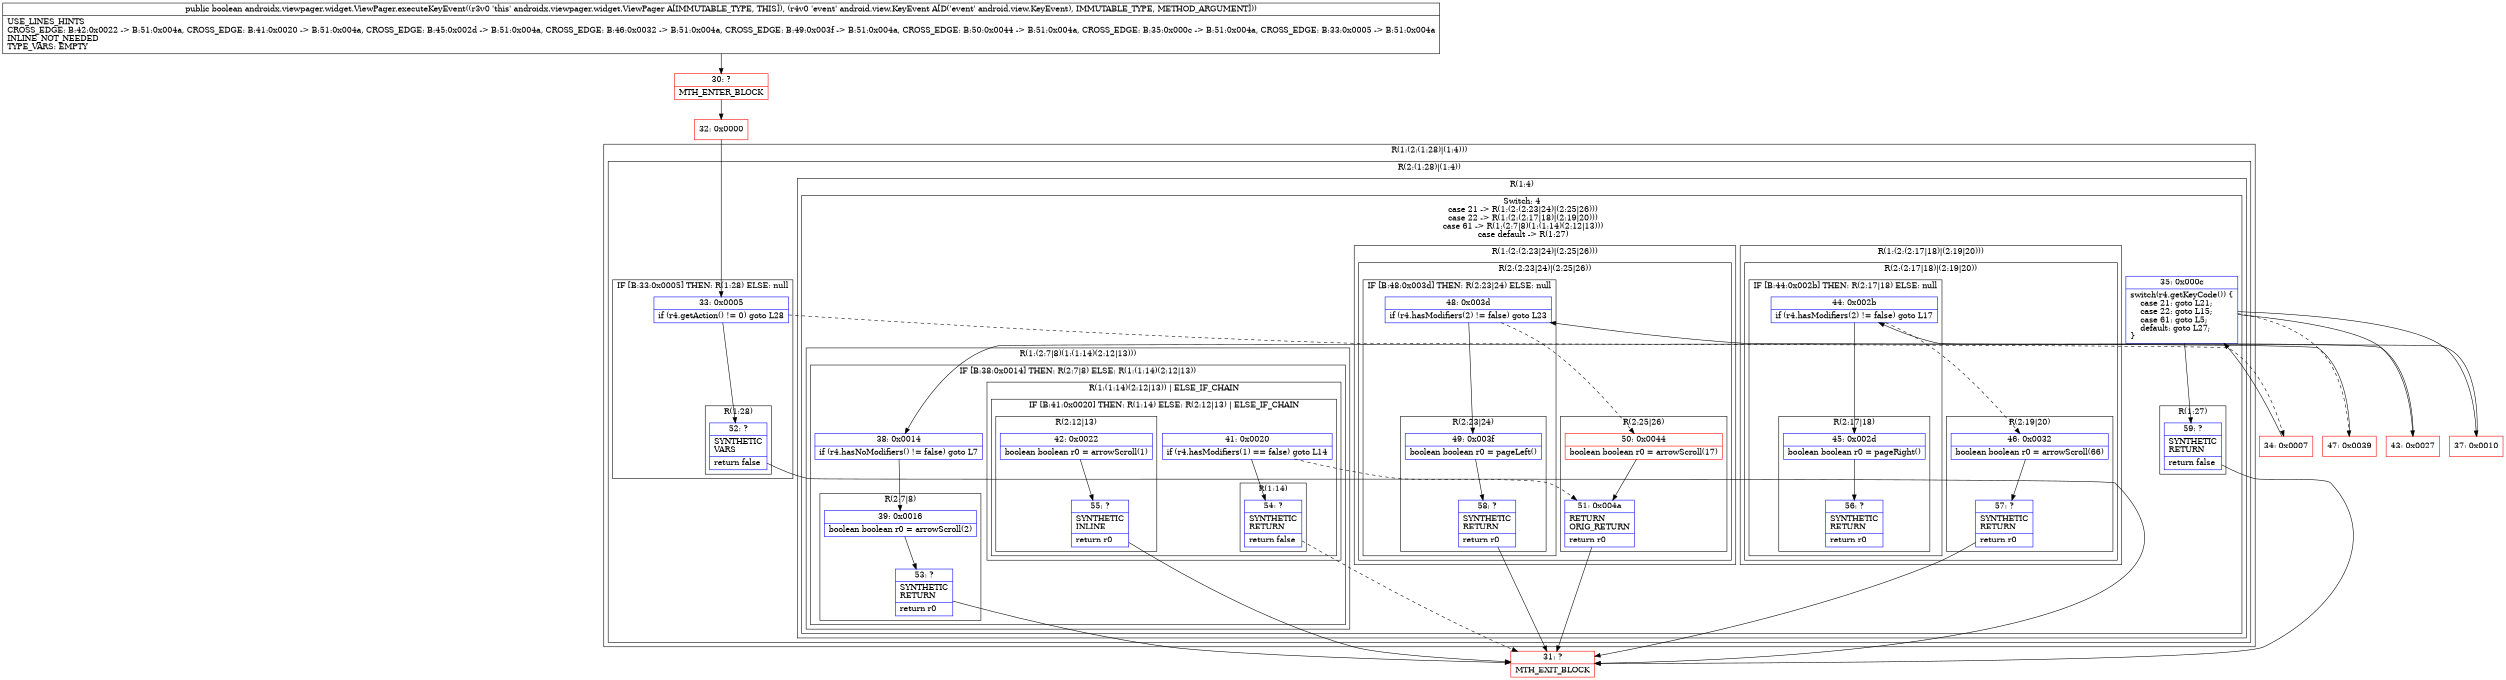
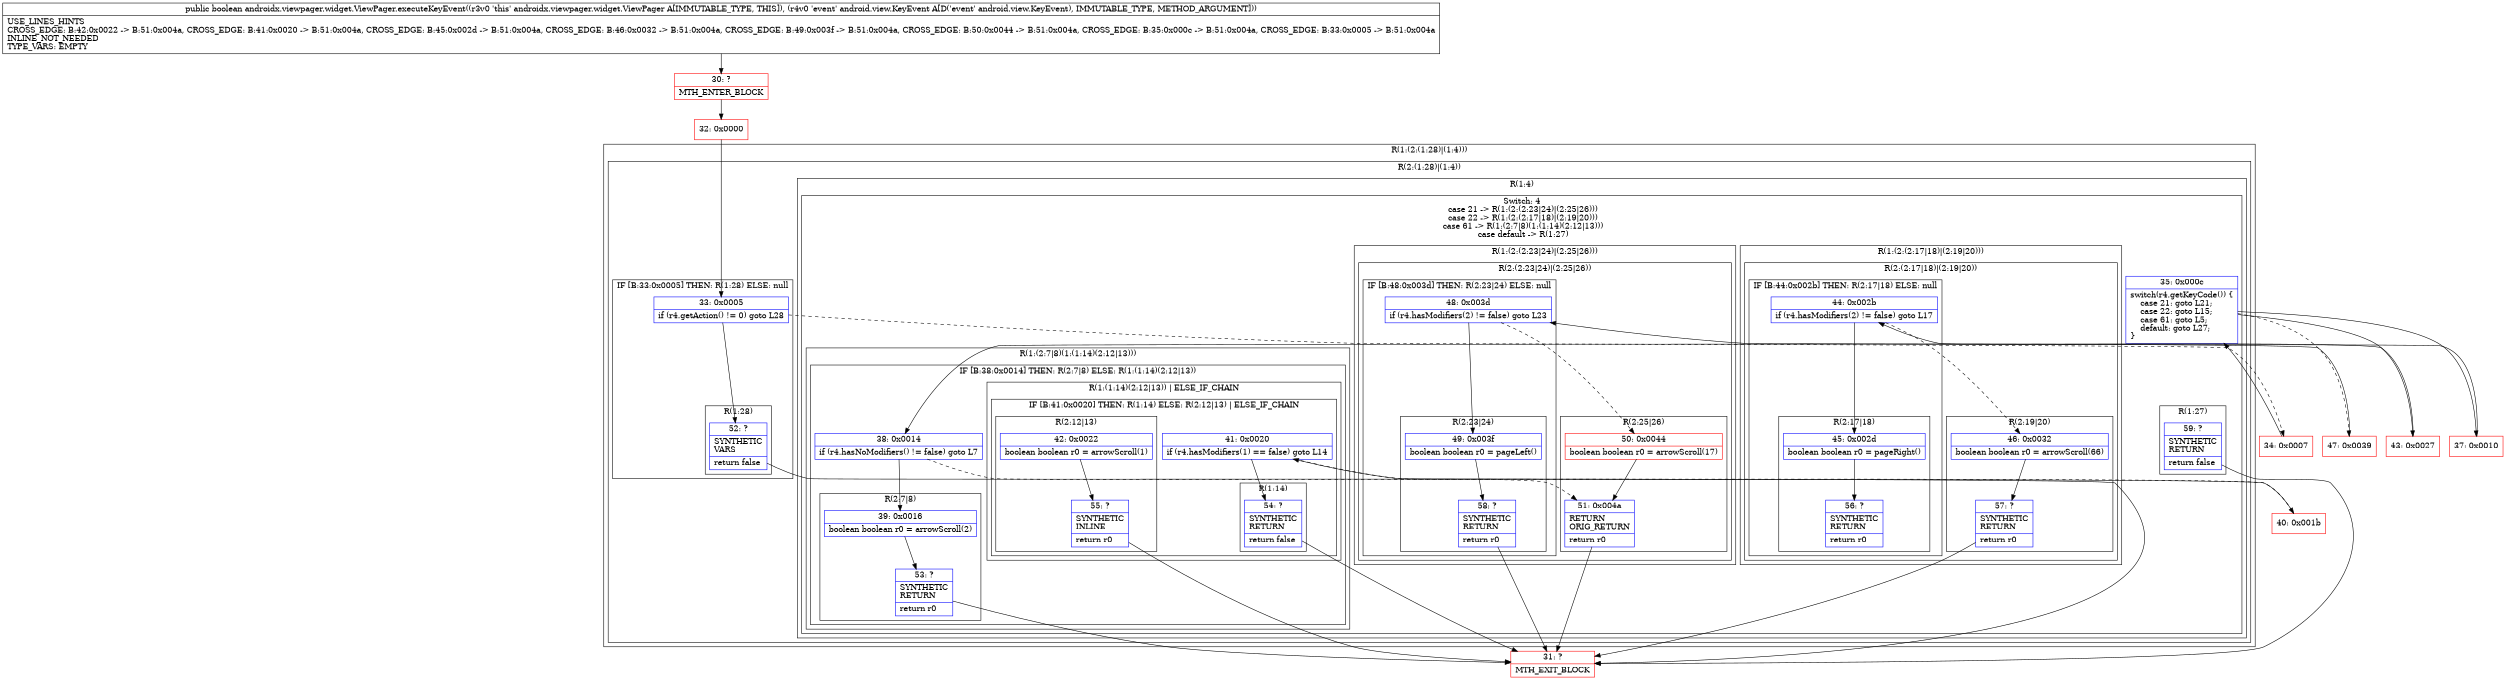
  digraph {
    node [color=blue shape=record]
    n1 [label="{52\:\ ?|SYNTHETIC\lVARS\l|return false\l}"]
    n2 [label="{33\:\ 0x0005|if (r4.getAction() != 0) goto L28\l}"]
    n3 [label="{49\:\ 0x003f|boolean boolean r0 = pageLeft()\l}"]
    n4 [label="{58\:\ ?|SYNTHETIC\lRETURN\l|return r0\l}"]
    n5 [label="{48\:\ 0x003d|if (r4.hasModifiers(2) != false) goto L23\l}"]
    n6 [color=red label="{50\:\ 0x0044|boolean boolean r0 = arrowScroll(17)\l}"]
    n7 [label="{51\:\ 0x004a|RETURN\lORIG_RETURN\l|return r0\l}"]
    n8 [label="{45\:\ 0x002d|boolean boolean r0 = pageRight()\l}"]
    n9 [label="{56\:\ ?|SYNTHETIC\lRETURN\l|return r0\l}"]
    n10 [label="{44\:\ 0x002b|if (r4.hasModifiers(2) != false) goto L17\l}"]
    n11 [label="{46\:\ 0x0032|boolean boolean r0 = arrowScroll(66)\l}"]
    n12 [label="{57\:\ ?|SYNTHETIC\lRETURN\l|return r0\l}"]
    n13 [label="{39\:\ 0x0016|boolean boolean r0 = arrowScroll(2)\l}"]
    n14 [label="{53\:\ ?|SYNTHETIC\lRETURN\l|return r0\l}"]
    n15 [label="{54\:\ ?|SYNTHETIC\lRETURN\l|return false\l}"]
    n16 [label="{42\:\ 0x0022|boolean boolean r0 = arrowScroll(1)\l}"]
    n17 [label="{55\:\ ?|SYNTHETIC\lINLINE\l|return r0\l}"]
    n18 [label="{41\:\ 0x0020|if (r4.hasModifiers(1) == false) goto L14\l}"]
    n19 [label="{38\:\ 0x0014|if (r4.hasNoModifiers() != false) goto L7\l}"]
    n20 [label="{59\:\ ?|SYNTHETIC\lRETURN\l|return false\l}"]
    n21 [label="{35\:\ 0x000c|switch(r4.getKeyCode()) \{\l    case 21: goto L21;\l    case 22: goto L15;\l    case 61: goto L5;\l    default: goto L27;\l\}\l}"]
    n22 [color=red label="{31\:\ ?|MTH_EXIT_BLOCK\l}"]
    n23 [color=red label="{34\:\ 0x0007}"]
+   n24 [color=red label="{40\:\ 0x001b}"]
    n25 [color=red label="{37\:\ 0x0010}"]
    n26 [color=red label="{43\:\ 0x0027}"]
    n27 [color=red label="{47\:\ 0x0039}"]
    n28 [color=red label="{30\:\ ?|MTH_ENTER_BLOCK\l}"]
    n29 [color=red label="{32\:\ 0x0000}"]
    n30 [label="{public boolean androidx.viewpager.widget.ViewPager.executeKeyEvent((r3v0 'this' androidx.viewpager.widget.ViewPager A[IMMUTABLE_TYPE, THIS]), (r4v0 'event' android.view.KeyEvent A[D('event' android.view.KeyEvent), IMMUTABLE_TYPE, METHOD_ARGUMENT]))  | USE_LINES_HINTS\lCROSS_EDGE: B:42:0x0022 \-\> B:51:0x004a, CROSS_EDGE: B:41:0x0020 \-\> B:51:0x004a, CROSS_EDGE: B:45:0x002d \-\> B:51:0x004a, CROSS_EDGE: B:46:0x0032 \-\> B:51:0x004a, CROSS_EDGE: B:49:0x003f \-\> B:51:0x004a, CROSS_EDGE: B:50:0x0044 \-\> B:51:0x004a, CROSS_EDGE: B:35:0x000c \-\> B:51:0x004a, CROSS_EDGE: B:33:0x0005 \-\> B:51:0x004a\lINLINE_NOT_NEEDED\lTYPE_VARS: EMPTY\l}" color=""]
    subgraph cluster_1 {
      label="R(1:(2:(1:28)|(1:4)))"
      subgraph cluster_2 {
        label="R(2:(1:28)|(1:4))"
        subgraph cluster_3 {
          label="IF [B:33:0x0005] THEN: R(1:28) ELSE: null"
          n2
          subgraph cluster_4 {
            label="R(1:28)"
            n1
          }
        }
        subgraph cluster_5 {
          label="R(1:4)"
          subgraph cluster_6 {
            label="Switch: 4\n case 21 -> R(1:(2:(2:23|24)|(2:25|26)))\n case 22 -> R(1:(2:(2:17|18)|(2:19|20)))\n case 61 -> R(1:(2:7|8)(1:(1:14)(2:12|13)))\n case default -> R(1:27)"
            n21
            subgraph cluster_7 {
              label="R(1:(2:(2:23|24)|(2:25|26)))"
              subgraph cluster_8 {
                label="R(2:(2:23|24)|(2:25|26))"
                subgraph cluster_9 {
                  label="IF [B:48:0x003d] THEN: R(2:23|24) ELSE: null"
                  n5
                  subgraph cluster_10 {
                    label="R(2:23|24)"
                    n3
                    n4
                  }
                }
                subgraph cluster_11 {
                  label="R(2:25|26)"
                  n6
                  n7
                }
              }
            }
            subgraph cluster_12 {
              label="R(1:(2:(2:17|18)|(2:19|20)))"
              subgraph cluster_13 {
                label="R(2:(2:17|18)|(2:19|20))"
                subgraph cluster_14 {
                  label="IF [B:44:0x002b] THEN: R(2:17|18) ELSE: null"
                  n10
                  subgraph cluster_15 {
                    label="R(2:17|18)"
                    n8
                    n9
                  }
                }
                subgraph cluster_16 {
                  label="R(2:19|20)"
                  n11
                  n12
                }
              }
            }
            subgraph cluster_17 {
              label="R(1:(2:7|8)(1:(1:14)(2:12|13)))"
              subgraph cluster_18 {
                label="IF [B:38:0x0014] THEN: R(2:7|8) ELSE: R(1:(1:14)(2:12|13))"
                n19
                subgraph cluster_19 {
                  label="R(2:7|8)"
                  n13
                  n14
                }
                subgraph cluster_20 {
                  label="R(1:(1:14)(2:12|13)) | ELSE_IF_CHAIN\l"
                  subgraph cluster_21 {
                    label="IF [B:41:0x0020] THEN: R(1:14) ELSE: R(2:12|13) | ELSE_IF_CHAIN\l"
                    n18
                    subgraph cluster_22 {
                      label="R(1:14)"
                      n15
                    }
                    subgraph cluster_23 {
                      label="R(2:12|13)"
                      n16
                      n17
                    }
                  }
                }
              }
            }
            subgraph cluster_24 {
              label="R(1:27)"
              n20
            }
          }
        }
      }
    }
    n1 -> n22
    n2 -> n1
    n2 -> n23 [style=dashed]
    n3 -> n4
    n4 -> n22
    n5 -> n3
    n5 -> n6 [style=dashed]
    n6 -> n7
    n7 -> n22
    n8 -> n9
    n10 -> n8
    n10 -> n11 [style=dashed]
    n11 -> n12
    n12 -> n22
    n13 -> n14
    n14 -> n22
-   n15 -> n22 [style=dashed]
+   n15 -> n22
    n16 -> n17
    n17 -> n22
    n18 -> n7 [style=dashed]
    n18 -> n15
    n19 -> n13
+   n19 -> n24 [style=dashed]
    n20 -> n22
-   n21 -> n20
    n21 -> n25
    n21 -> n26
    n21 -> n27 [style=dashed]
    n23 -> n21
+   n24 -> n18
    n25 -> n19
    n26 -> n10
    n27 -> n5
    n28 -> n29
    n29 -> n2
    n30 -> n28
  }
